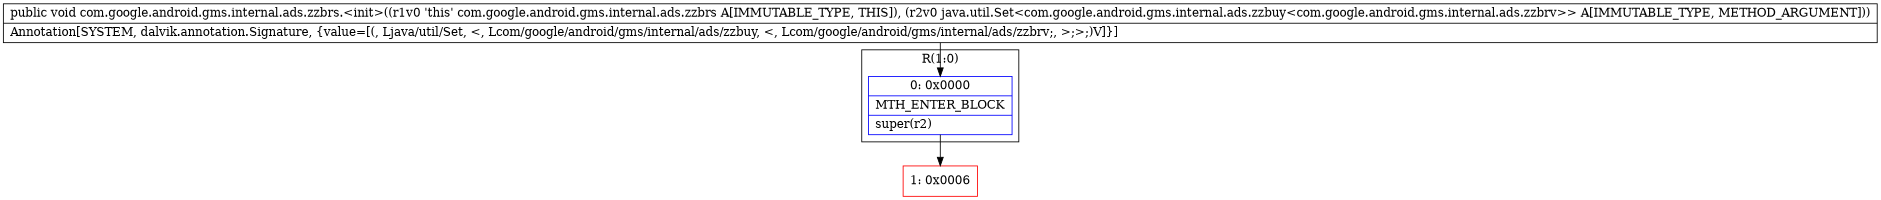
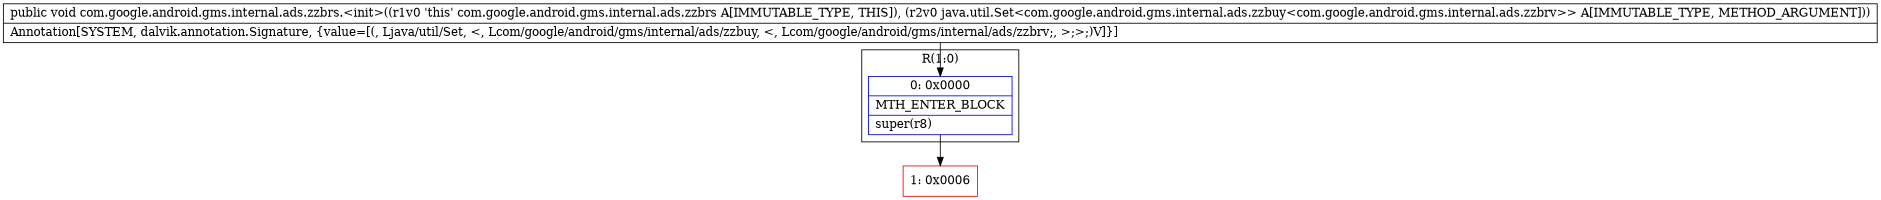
  digraph {
    node [shape=record]
-   n1 [color=blue label="{0\:\ 0x0000|MTH_ENTER_BLOCK\l|super(r2)\l}"]
+   n1 [color=blue label="{0\:\ 0x0000|MTH_ENTER_BLOCK\l|super(r8)\l}"]
    n2 [color=red label="{1\:\ 0x0006}"]
    n3 [label="{public void com.google.android.gms.internal.ads.zzbrs.\<init\>((r1v0 'this' com.google.android.gms.internal.ads.zzbrs A[IMMUTABLE_TYPE, THIS]), (r2v0 java.util.Set\<com.google.android.gms.internal.ads.zzbuy\<com.google.android.gms.internal.ads.zzbrv\>\> A[IMMUTABLE_TYPE, METHOD_ARGUMENT]))  | Annotation[SYSTEM, dalvik.annotation.Signature, \{value=[(, Ljava\/util\/Set, \<, Lcom\/google\/android\/gms\/internal\/ads\/zzbuy, \<, Lcom\/google\/android\/gms\/internal\/ads\/zzbrv;, \>;\>;)V]\}]\l}"]
    subgraph cluster_1 {
      label="R(1:0)"
      n1
    }
    n1 -> n2
    n3 -> n1
  }
